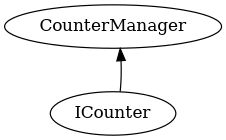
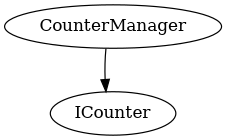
  digraph {
    CounterManager
    ICounter
-   ICounter -> CounterManager
+   CounterManager -> ICounter
  }
